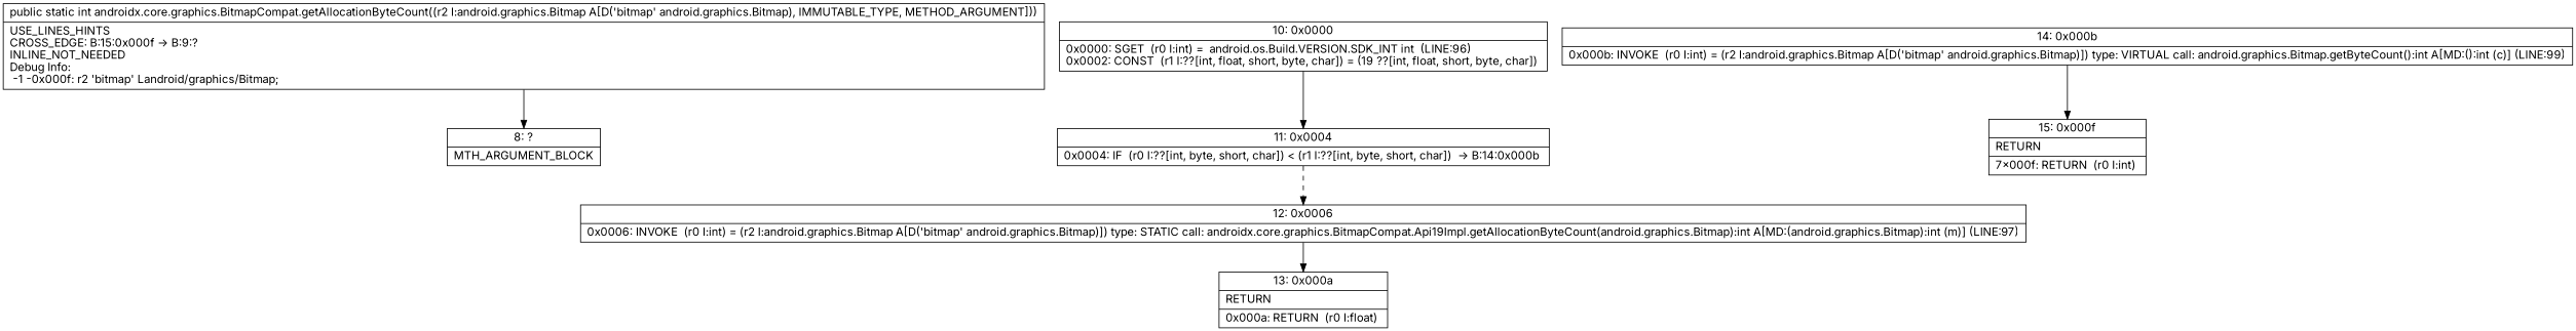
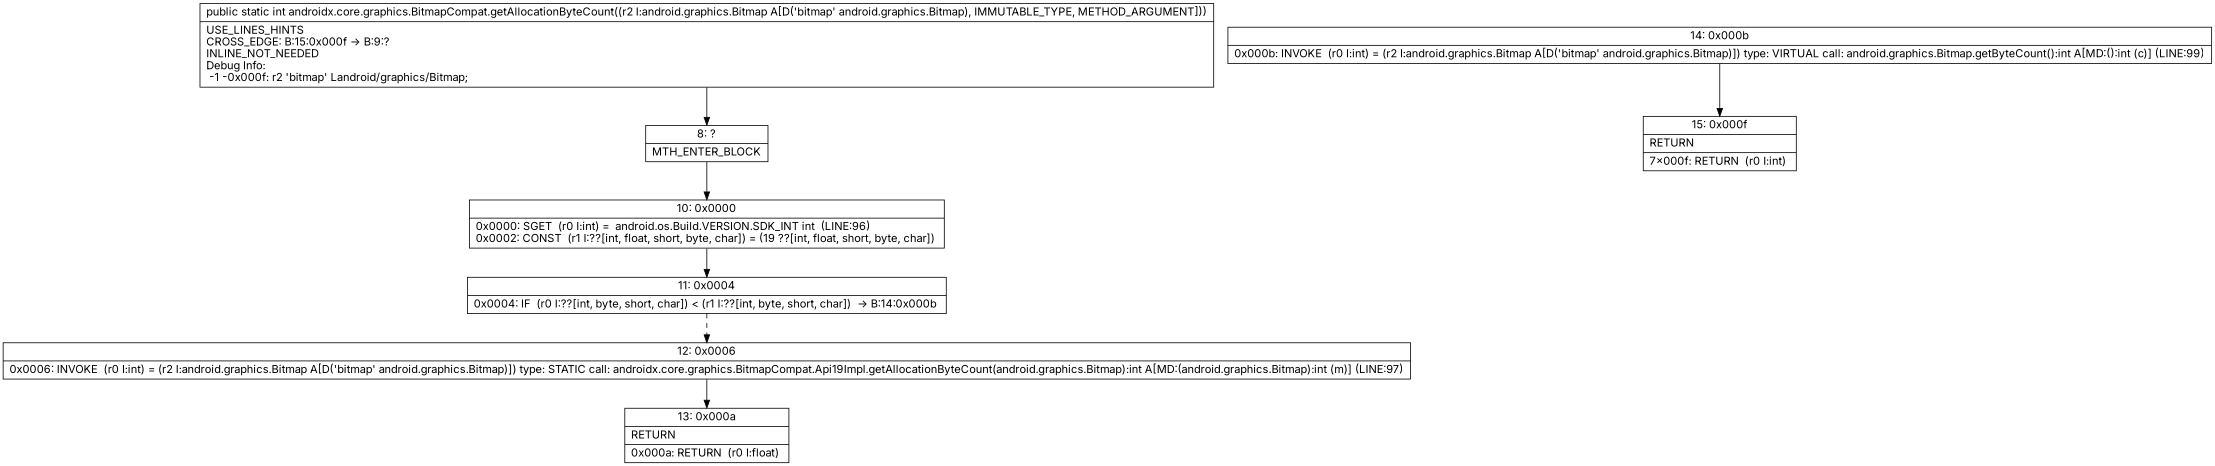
  digraph {
    fontname=Inter
    node [fontname=Inter shape=record]
    edge [fontname=Inter]
-   n1 [label="{8\:\ ?|MTH_ARGUMENT_BLOCK\l}"]
+   n1 [label="{8\:\ ?|MTH_ENTER_BLOCK\l}"]
    n2 [label="{10\:\ 0x0000|0x0000: SGET  (r0 I:int) =  android.os.Build.VERSION.SDK_INT int  (LINE:96)\l0x0002: CONST  (r1 I:??[int, float, short, byte, char]) = (19 ??[int, float, short, byte, char]) \l}"]
    n3 [label="{11\:\ 0x0004|0x0004: IF  (r0 I:??[int, byte, short, char]) \< (r1 I:??[int, byte, short, char])  \-\> B:14:0x000b \l}"]
    n4 [label="{12\:\ 0x0006|0x0006: INVOKE  (r0 I:int) = (r2 I:android.graphics.Bitmap A[D('bitmap' android.graphics.Bitmap)]) type: STATIC call: androidx.core.graphics.BitmapCompat.Api19Impl.getAllocationByteCount(android.graphics.Bitmap):int A[MD:(android.graphics.Bitmap):int (m)] (LINE:97)\l}"]
    n5 [label="{13\:\ 0x000a|RETURN\l|0x000a: RETURN  (r0 I:float) \l}"]
    n6 [label="{14\:\ 0x000b|0x000b: INVOKE  (r0 I:int) = (r2 I:android.graphics.Bitmap A[D('bitmap' android.graphics.Bitmap)]) type: VIRTUAL call: android.graphics.Bitmap.getByteCount():int A[MD:():int (c)] (LINE:99)\l}"]
    n7 [label="{15\:\ 0x000f|RETURN\l|7x000f: RETURN  (r0 I:int) \l}"]
    n8 [label="{public static int androidx.core.graphics.BitmapCompat.getAllocationByteCount((r2 I:android.graphics.Bitmap A[D('bitmap' android.graphics.Bitmap), IMMUTABLE_TYPE, METHOD_ARGUMENT]))  | USE_LINES_HINTS\lCROSS_EDGE: B:15:0x000f \-\> B:9:?\lINLINE_NOT_NEEDED\lDebug Info:\l  \-1 \-0x000f: r2 'bitmap' Landroid\/graphics\/Bitmap;\l}"]
+   n1 -> n2
    n2 -> n3
    n3 -> n4 [style=dashed]
    n4 -> n5
    n6 -> n7
    n8 -> n1
  }
